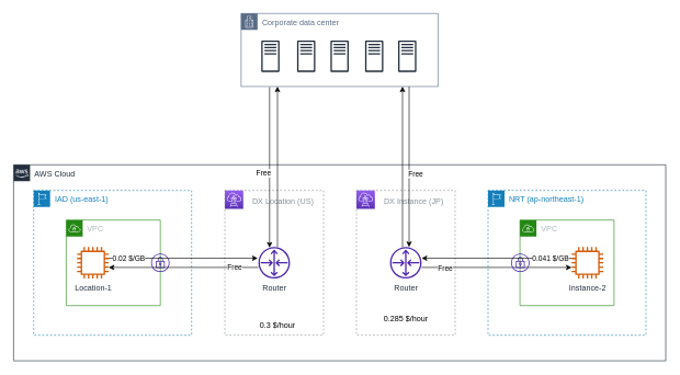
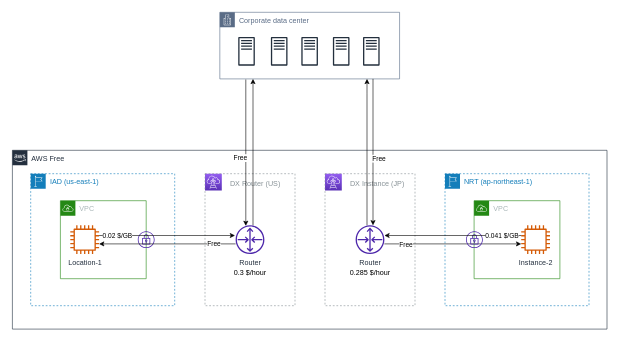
  <mxCell id="0" />
  <mxCell id="1" parent="0" />
- <mxCell id="2" value="AWS Cloud" style="points=[[0,0],[0.25,0],[0.5,0],[0.75,0],[1,0],[1,0.25],[1,0.5],[1,0.75],[1,1],[0.75,1],[0.5,1],[0.25,1],[0,1],[0,0.75],[0,0.5],[0,0.25]];outlineConnect=0;gradientColor=none;html=1;whiteSpace=wrap;fontSize=12;fontStyle=0;container=1;pointerEvents=0;collapsible=0;recursiveResize=0;shape=mxgraph.aws4.group;grIcon=mxgraph.aws4.group_aws_cloud_alt;strokeColor=#232F3E;fillColor=none;verticalAlign=top;align=left;spacingLeft=30;fontColor=#232F3E;dashed=0;" parent="1" vertex="1"><mxGeometry x="20" y="250" width="991" height="298" as="geometry" /></mxCell>
+ <mxCell id="2" value="AWS Free" style="points=[[0,0],[0.25,0],[0.5,0],[0.75,0],[1,0],[1,0.25],[1,0.5],[1,0.75],[1,1],[0.75,1],[0.5,1],[0.25,1],[0,1],[0,0.75],[0,0.5],[0,0.25]];outlineConnect=0;gradientColor=none;html=1;whiteSpace=wrap;fontSize=12;fontStyle=0;container=1;pointerEvents=0;collapsible=0;recursiveResize=0;shape=mxgraph.aws4.group;grIcon=mxgraph.aws4.group_aws_cloud_alt;strokeColor=#232F3E;fillColor=none;verticalAlign=top;align=left;spacingLeft=30;fontColor=#232F3E;dashed=0;" parent="1" vertex="1"><mxGeometry x="20" y="250" width="991" height="298" as="geometry" /></mxCell>
  <mxCell id="3" value="" style="sketch=0;points=[[0,0,0],[0.25,0,0],[0.5,0,0],[0.75,0,0],[1,0,0],[0,1,0],[0.25,1,0],[0.5,1,0],[0.75,1,0],[1,1,0],[0,0.25,0],[0,0.5,0],[0,0.75,0],[1,0.25,0],[1,0.5,0],[1,0.75,0]];outlineConnect=0;fontColor=#232F3E;gradientColor=#945DF2;gradientDirection=north;fillColor=#5A30B5;strokeColor=#ffffff;dashed=0;verticalLabelPosition=bottom;verticalAlign=top;align=center;html=1;fontSize=12;fontStyle=0;aspect=fixed;shape=mxgraph.aws4.resourceIcon;resIcon=mxgraph.aws4.direct_connect;" parent="1" vertex="1"><mxGeometry x="341" y="289" width="28" height="28" as="geometry" /></mxCell>
  <mxCell id="4" value="IAD (us-east-1)" style="points=[[0,0],[0.25,0],[0.5,0],[0.75,0],[1,0],[1,0.25],[1,0.5],[1,0.75],[1,1],[0.75,1],[0.5,1],[0.25,1],[0,1],[0,0.75],[0,0.5],[0,0.25]];outlineConnect=0;gradientColor=none;html=1;whiteSpace=wrap;fontSize=12;fontStyle=0;container=0;pointerEvents=0;collapsible=0;recursiveResize=0;shape=mxgraph.aws4.group;grIcon=mxgraph.aws4.group_region;strokeColor=#147EBA;fillColor=none;verticalAlign=top;align=left;spacingLeft=30;fontColor=#147EBA;dashed=1;" parent="1" vertex="1"><mxGeometry x="50.5" y="289" width="240" height="220" as="geometry" /></mxCell>
- <mxCell id="5" value="&lt;blockquote style=&quot;margin: 0 0 0 40px ; border: none ; padding: 0px&quot;&gt;DX Location (US)&lt;/blockquote&gt;" style="outlineConnect=0;gradientColor=none;html=1;whiteSpace=wrap;fontSize=12;fontStyle=0;strokeColor=#879196;fillColor=none;verticalAlign=top;align=left;fontColor=#879196;dashed=1;spacingTop=3;" parent="1" vertex="1"><mxGeometry x="341" y="289" width="150" height="220" as="geometry" /></mxCell>
+ <mxCell id="5" value="&lt;blockquote style=&quot;margin: 0 0 0 40px ; border: none ; padding: 0px&quot;&gt;DX Router (US)&lt;/blockquote&gt;" style="outlineConnect=0;gradientColor=none;html=1;whiteSpace=wrap;fontSize=12;fontStyle=0;strokeColor=#879196;fillColor=none;verticalAlign=top;align=left;fontColor=#879196;dashed=1;spacingTop=3;" parent="1" vertex="1"><mxGeometry x="341" y="289" width="150" height="220" as="geometry" /></mxCell>
  <mxCell id="6" value="VPC" style="points=[[0,0],[0.25,0],[0.5,0],[0.75,0],[1,0],[1,0.25],[1,0.5],[1,0.75],[1,1],[0.75,1],[0.5,1],[0.25,1],[0,1],[0,0.75],[0,0.5],[0,0.25]];outlineConnect=0;gradientColor=none;html=1;whiteSpace=wrap;fontSize=12;fontStyle=0;container=1;pointerEvents=0;collapsible=0;recursiveResize=0;shape=mxgraph.aws4.group;grIcon=mxgraph.aws4.group_vpc;strokeColor=#248814;fillColor=none;verticalAlign=top;align=left;spacingLeft=30;fontColor=#AAB7B8;dashed=0;" parent="1" vertex="1"><mxGeometry x="100" y="334" width="143" height="130" as="geometry" /></mxCell>
  <mxCell id="7" value="Location-1" style="sketch=0;outlineConnect=0;fontColor=#232F3E;gradientColor=none;fillColor=#D45B07;strokeColor=none;dashed=0;verticalLabelPosition=bottom;verticalAlign=top;align=center;html=1;fontSize=12;fontStyle=0;aspect=fixed;pointerEvents=1;shape=mxgraph.aws4.instance2;" parent="6" vertex="1"><mxGeometry x="16.5" y="41" width="48" height="48" as="geometry" /></mxCell>
  <mxCell id="8" value="" style="sketch=0;outlineConnect=0;fontColor=#232F3E;gradientColor=none;fillColor=#4D27AA;strokeColor=none;dashed=0;verticalLabelPosition=bottom;verticalAlign=top;align=center;html=1;fontSize=12;fontStyle=0;aspect=fixed;pointerEvents=1;shape=mxgraph.aws4.vpn_gateway;" parent="6" vertex="1"><mxGeometry x="129" y="51" width="28" height="28" as="geometry" /></mxCell>
  <mxCell id="9" style="edgeStyle=orthogonalEdgeStyle;rounded=0;orthogonalLoop=1;jettySize=auto;html=1;" parent="1" edge="1" source="12"><mxGeometry relative="1" as="geometry"><mxPoint x="406" y="406" as="sourcePoint" /><mxPoint x="164.5" y="406" as="targetPoint" /><Array as="points"><mxPoint x="381" y="406" /><mxPoint x="381" y="406" /></Array></mxGeometry></mxCell>
  <mxCell id="10" value="Free" style="edgeLabel;html=1;align=center;verticalAlign=middle;resizable=0;points=[];" parent="9" vertex="1" connectable="0"><mxGeometry x="-0.718" y="-1" relative="1" as="geometry"><mxPoint x="-5" as="offset" /></mxGeometry></mxCell>
  <mxCell id="11" style="edgeStyle=orthogonalEdgeStyle;rounded=0;orthogonalLoop=1;jettySize=auto;html=1;entryX=0.5;entryY=1;entryDx=0;entryDy=0;" parent="1" edge="1"><mxGeometry relative="1" as="geometry"><mxPoint x="421" y="375" as="sourcePoint" /><mxPoint x="421" y="131" as="targetPoint" /></mxGeometry></mxCell>
  <mxCell id="12" value="Router" style="sketch=0;outlineConnect=0;fontColor=#232F3E;gradientColor=none;fillColor=#4D27AA;strokeColor=none;dashed=0;verticalLabelPosition=bottom;verticalAlign=top;align=center;html=1;fontSize=12;fontStyle=0;aspect=fixed;pointerEvents=1;shape=mxgraph.aws4.router;" parent="1" vertex="1"><mxGeometry x="392" y="375" width="48" height="48" as="geometry" /></mxCell>
  <mxCell id="13" style="edgeStyle=orthogonalEdgeStyle;rounded=0;orthogonalLoop=1;jettySize=auto;html=1;" parent="1" edge="1"><mxGeometry relative="1" as="geometry"><mxPoint x="164.5" y="392" as="sourcePoint" /><mxPoint x="391" y="392" as="targetPoint" /></mxGeometry></mxCell>
  <mxCell id="14" value="0.02 $/GB" style="edgeLabel;html=1;align=center;verticalAlign=middle;resizable=0;points=[];" parent="13" vertex="1" connectable="0"><mxGeometry x="-0.731" relative="1" as="geometry"><mxPoint as="offset" /></mxGeometry></mxCell>
- <mxCell id="15" value="0.3 $/hour" style="text;html=1;align=center;verticalAlign=middle;resizable=0;points=[];autosize=1;strokeColor=none;fillColor=none;" parent="1" vertex="1"><mxGeometry x="386" y="484" width="70" height="20" as="geometry" /></mxCell>
+ <mxCell id="15" value="0.3 $/hour" style="text;html=1;align=center;verticalAlign=middle;resizable=0;points=[];autosize=1;strokeColor=none;fillColor=none;" parent="1" vertex="1"><mxGeometry x="381" y="444" width="70" height="20" as="geometry" /></mxCell>
  <mxCell id="16" value="" style="group" parent="1" vertex="1" connectable="0"><mxGeometry x="365.71" y="20" width="299.58" height="111" as="geometry" /></mxCell>
  <mxCell id="17" value="" style="sketch=0;outlineConnect=0;fontColor=#232F3E;gradientColor=none;fillColor=#232F3D;strokeColor=none;dashed=0;verticalLabelPosition=bottom;verticalAlign=top;align=center;html=1;fontSize=12;fontStyle=0;aspect=fixed;pointerEvents=1;shape=mxgraph.aws4.traditional_server;" parent="16" vertex="1"><mxGeometry x="30.668" y="41" width="27.69" height="48" as="geometry" /></mxCell>
  <mxCell id="18" value="Corporate data center" style="points=[[0,0],[0.25,0],[0.5,0],[0.75,0],[1,0],[1,0.25],[1,0.5],[1,0.75],[1,1],[0.75,1],[0.5,1],[0.25,1],[0,1],[0,0.75],[0,0.5],[0,0.25]];outlineConnect=0;gradientColor=none;html=1;whiteSpace=wrap;fontSize=12;fontStyle=0;container=1;pointerEvents=0;collapsible=0;recursiveResize=0;shape=mxgraph.aws4.group;grIcon=mxgraph.aws4.group_corporate_data_center;strokeColor=#5A6C86;fillColor=none;verticalAlign=top;align=left;spacingLeft=30;fontColor=#5A6C86;dashed=0;" parent="16" vertex="1"><mxGeometry width="299.58" height="111" as="geometry" /></mxCell>
  <mxCell id="19" value="" style="sketch=0;outlineConnect=0;fontColor=#232F3E;gradientColor=none;fillColor=#232F3D;strokeColor=none;dashed=0;verticalLabelPosition=bottom;verticalAlign=top;align=center;html=1;fontSize=12;fontStyle=0;aspect=fixed;pointerEvents=1;shape=mxgraph.aws4.traditional_server;" parent="16" vertex="1"><mxGeometry x="85.107" y="41" width="27.69" height="48" as="geometry" /></mxCell>
  <mxCell id="20" value="" style="sketch=0;outlineConnect=0;fontColor=#232F3E;gradientColor=none;fillColor=#232F3D;strokeColor=none;dashed=0;verticalLabelPosition=bottom;verticalAlign=top;align=center;html=1;fontSize=12;fontStyle=1;aspect=fixed;pointerEvents=1;shape=mxgraph.aws4.traditional_server;" parent="16" vertex="1"><mxGeometry x="135.827" y="41" width="27.69" height="48" as="geometry" /></mxCell>
  <mxCell id="21" value="" style="sketch=0;outlineConnect=0;fontColor=#232F3E;gradientColor=none;fillColor=#232F3D;strokeColor=none;dashed=0;verticalLabelPosition=bottom;verticalAlign=top;align=center;html=1;fontSize=12;fontStyle=1;aspect=fixed;pointerEvents=1;shape=mxgraph.aws4.traditional_server;" parent="16" vertex="1"><mxGeometry x="238.658" y="41" width="27.69" height="48" as="geometry" /></mxCell>
  <mxCell id="22" value="" style="sketch=0;outlineConnect=0;fontColor=#232F3E;gradientColor=none;fillColor=#232F3D;strokeColor=none;dashed=0;verticalLabelPosition=bottom;verticalAlign=top;align=center;html=1;fontSize=12;fontStyle=1;aspect=fixed;pointerEvents=1;shape=mxgraph.aws4.traditional_server;" parent="16" vertex="1"><mxGeometry x="188.442" y="41" width="27.69" height="48" as="geometry" /></mxCell>
  <mxCell id="23" style="edgeStyle=orthogonalEdgeStyle;rounded=0;orthogonalLoop=1;jettySize=auto;html=1;" parent="1" edge="1"><mxGeometry relative="1" as="geometry"><mxPoint x="409" y="132" as="sourcePoint" /><mxPoint x="409" y="376" as="targetPoint" /></mxGeometry></mxCell>
  <mxCell id="24" value="Free" style="edgeLabel;html=1;align=center;verticalAlign=middle;resizable=0;points=[];" parent="23" vertex="1" connectable="0"><mxGeometry x="-0.188" relative="1" as="geometry"><mxPoint x="-10" y="31" as="offset" /></mxGeometry></mxCell>
  <mxCell id="25" value="" style="sketch=0;points=[[0,0,0],[0.25,0,0],[0.5,0,0],[0.75,0,0],[1,0,0],[0,1,0],[0.25,1,0],[0.5,1,0],[0.75,1,0],[1,1,0],[0,0.25,0],[0,0.5,0],[0,0.75,0],[1,0.25,0],[1,0.5,0],[1,0.75,0]];outlineConnect=0;fontColor=#232F3E;gradientColor=#945DF2;gradientDirection=north;fillColor=#5A30B5;strokeColor=#ffffff;dashed=0;verticalLabelPosition=bottom;verticalAlign=top;align=center;html=1;fontSize=12;fontStyle=0;aspect=fixed;shape=mxgraph.aws4.resourceIcon;resIcon=mxgraph.aws4.direct_connect;" vertex="1" parent="1"><mxGeometry x="541" y="289" width="28" height="28" as="geometry" /></mxCell>
  <mxCell id="26" value="&lt;blockquote style=&quot;margin: 0 0 0 40px ; border: none ; padding: 0px&quot;&gt;DX Instance (JP)&lt;/blockquote&gt;" style="outlineConnect=0;gradientColor=none;html=1;whiteSpace=wrap;fontSize=12;fontStyle=0;strokeColor=#879196;fillColor=none;verticalAlign=top;align=left;fontColor=#879196;dashed=1;spacingTop=3;" vertex="1" parent="1"><mxGeometry x="541" y="289" width="150" height="220" as="geometry" /></mxCell>
  <mxCell id="27" style="edgeStyle=orthogonalEdgeStyle;rounded=0;orthogonalLoop=1;jettySize=auto;html=1;" edge="1" parent="1"><mxGeometry relative="1" as="geometry"><mxPoint x="640" y="406" as="sourcePoint" /><mxPoint x="868" y="406" as="targetPoint" /></mxGeometry></mxCell>
  <mxCell id="28" value="Free" style="edgeLabel;html=1;align=center;verticalAlign=middle;resizable=0;points=[];" vertex="1" connectable="0" parent="27"><mxGeometry x="-0.597" relative="1" as="geometry"><mxPoint x="-11" as="offset" /></mxGeometry></mxCell>
  <mxCell id="29" style="edgeStyle=orthogonalEdgeStyle;rounded=0;orthogonalLoop=1;jettySize=auto;html=1;" edge="1" parent="1" source="30" target="18"><mxGeometry relative="1" as="geometry"><mxPoint x="616" y="206" as="targetPoint" /><Array as="points"><mxPoint x="611" y="156" /><mxPoint x="611" y="156" /></Array></mxGeometry></mxCell>
  <mxCell id="30" value="Router" style="sketch=0;outlineConnect=0;fontColor=#232F3E;gradientColor=none;fillColor=#4D27AA;strokeColor=none;dashed=0;verticalLabelPosition=bottom;verticalAlign=top;align=center;html=1;fontSize=12;fontStyle=0;aspect=fixed;pointerEvents=1;shape=mxgraph.aws4.router;" vertex="1" parent="1"><mxGeometry x="592" y="375" width="48" height="48" as="geometry" /></mxCell>
- <mxCell id="31" value="0.285 $/hour" style="text;html=1;align=center;verticalAlign=middle;resizable=0;points=[];autosize=1;strokeColor=none;fillColor=none;" vertex="1" parent="1"><mxGeometry x="576" y="474" width="80" height="20" as="geometry" /></mxCell>
+ <mxCell id="31" value="0.285 $/hour" style="text;html=1;align=center;verticalAlign=middle;resizable=0;points=[];autosize=1;strokeColor=none;fillColor=none;" vertex="1" parent="1"><mxGeometry x="576" y="444" width="80" height="20" as="geometry" /></mxCell>
  <mxCell id="32" value="NRT (ap-northeast-1)" style="points=[[0,0],[0.25,0],[0.5,0],[0.75,0],[1,0],[1,0.25],[1,0.5],[1,0.75],[1,1],[0.75,1],[0.5,1],[0.25,1],[0,1],[0,0.75],[0,0.5],[0,0.25]];outlineConnect=0;gradientColor=none;html=1;whiteSpace=wrap;fontSize=12;fontStyle=0;container=0;pointerEvents=0;collapsible=0;recursiveResize=0;shape=mxgraph.aws4.group;grIcon=mxgraph.aws4.group_region;strokeColor=#147EBA;fillColor=none;verticalAlign=top;align=left;spacingLeft=30;fontColor=#147EBA;dashed=1;" vertex="1" parent="1"><mxGeometry x="741" y="289" width="240" height="220" as="geometry" /></mxCell>
  <mxCell id="33" value="VPC" style="points=[[0,0],[0.25,0],[0.5,0],[0.75,0],[1,0],[1,0.25],[1,0.5],[1,0.75],[1,1],[0.75,1],[0.5,1],[0.25,1],[0,1],[0,0.75],[0,0.5],[0,0.25]];outlineConnect=0;gradientColor=none;html=1;whiteSpace=wrap;fontSize=12;fontStyle=0;container=1;pointerEvents=0;collapsible=0;recursiveResize=0;shape=mxgraph.aws4.group;grIcon=mxgraph.aws4.group_vpc;strokeColor=#248814;fillColor=none;verticalAlign=top;align=left;spacingLeft=30;fontColor=#AAB7B8;dashed=0;" vertex="1" parent="1"><mxGeometry x="789.5" y="334" width="143" height="130" as="geometry" /></mxCell>
  <mxCell id="34" value="Instance-2" style="sketch=0;outlineConnect=0;fontColor=#232F3E;gradientColor=none;fillColor=#D45B07;strokeColor=none;dashed=0;verticalLabelPosition=bottom;verticalAlign=top;align=center;html=1;fontSize=12;fontStyle=0;aspect=fixed;pointerEvents=1;shape=mxgraph.aws4.instance2;" vertex="1" parent="33"><mxGeometry x="78.5" y="41" width="48" height="48" as="geometry" /></mxCell>
  <mxCell id="35" value="" style="sketch=0;outlineConnect=0;fontColor=#232F3E;gradientColor=none;fillColor=#4D27AA;strokeColor=none;dashed=0;verticalLabelPosition=bottom;verticalAlign=top;align=center;html=1;fontSize=12;fontStyle=0;aspect=fixed;pointerEvents=1;shape=mxgraph.aws4.vpn_gateway;" vertex="1" parent="33"><mxGeometry x="-13.5" y="51" width="28" height="28" as="geometry" /></mxCell>
  <mxCell id="36" style="edgeStyle=orthogonalEdgeStyle;rounded=0;orthogonalLoop=1;jettySize=auto;html=1;" edge="1" parent="1"><mxGeometry relative="1" as="geometry"><mxPoint x="868" y="392" as="sourcePoint" /><mxPoint x="640" y="392" as="targetPoint" /></mxGeometry></mxCell>
  <mxCell id="37" value="0.041 $/GB" style="edgeLabel;html=1;align=center;verticalAlign=middle;resizable=0;points=[];" vertex="1" connectable="0" parent="36"><mxGeometry x="-0.684" relative="1" as="geometry"><mxPoint x="3" as="offset" /></mxGeometry></mxCell>
  <mxCell id="38" style="edgeStyle=orthogonalEdgeStyle;rounded=0;orthogonalLoop=1;jettySize=auto;html=1;" edge="1" parent="1" source="18" target="30"><mxGeometry relative="1" as="geometry"><Array as="points"><mxPoint x="621" y="266" /><mxPoint x="621" y="266" /></Array></mxGeometry></mxCell>
  <mxCell id="39" value="Free" style="edgeLabel;html=1;align=center;verticalAlign=middle;resizable=0;points=[];" vertex="1" connectable="0" parent="38"><mxGeometry x="0.082" y="1" relative="1" as="geometry"><mxPoint x="8" as="offset" /></mxGeometry></mxCell>
